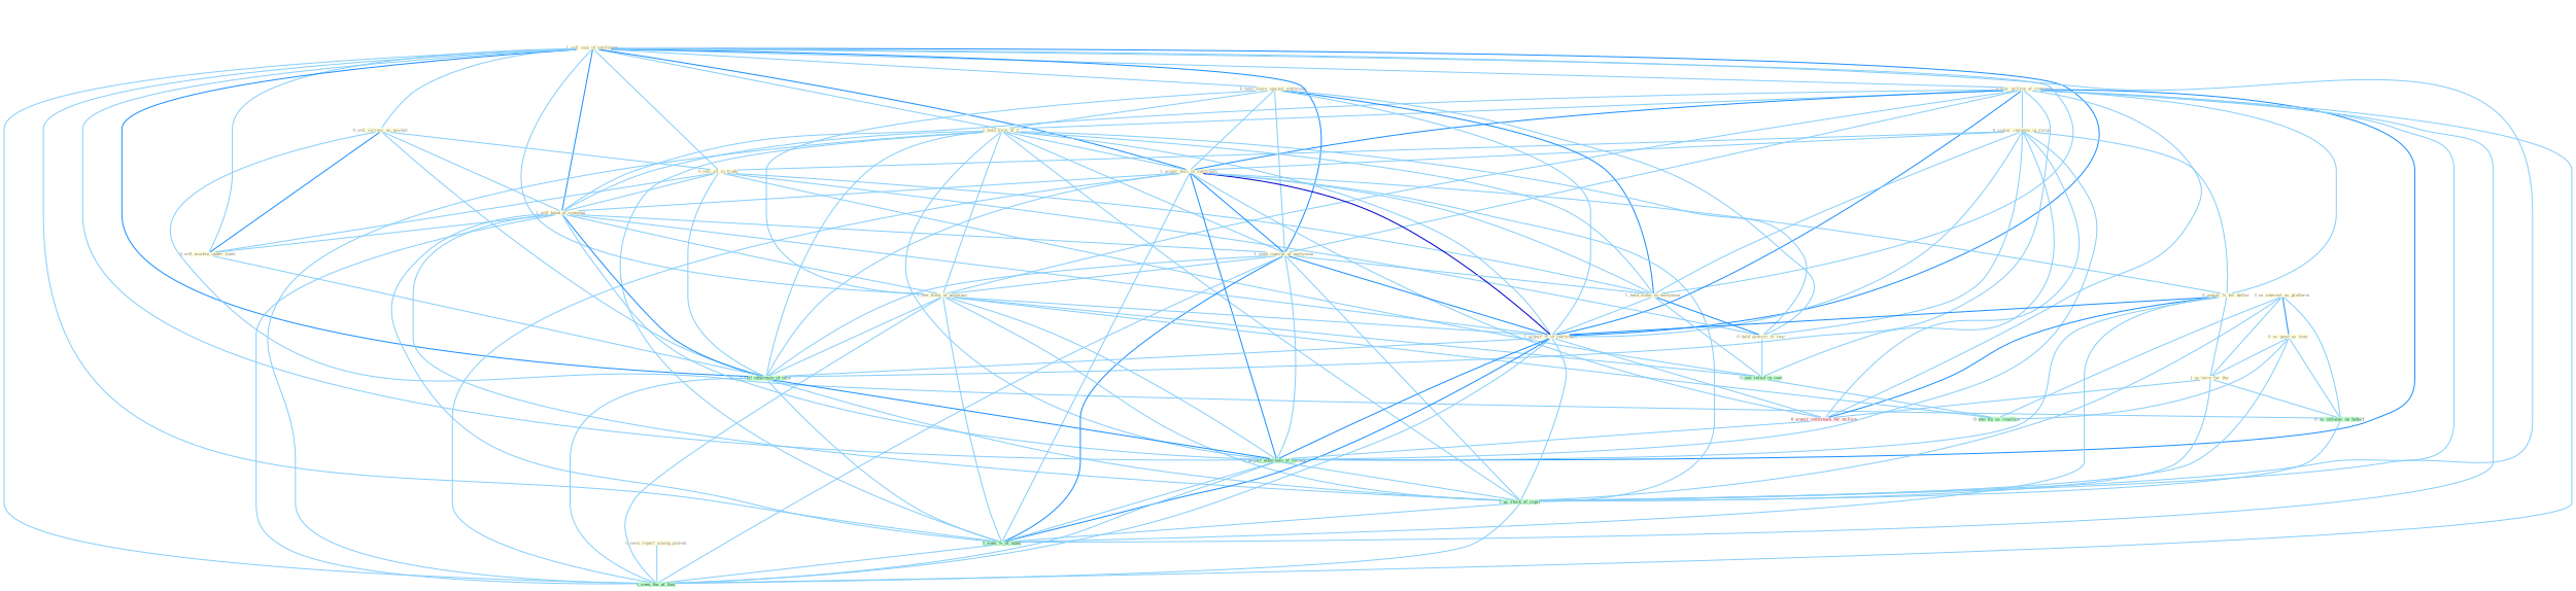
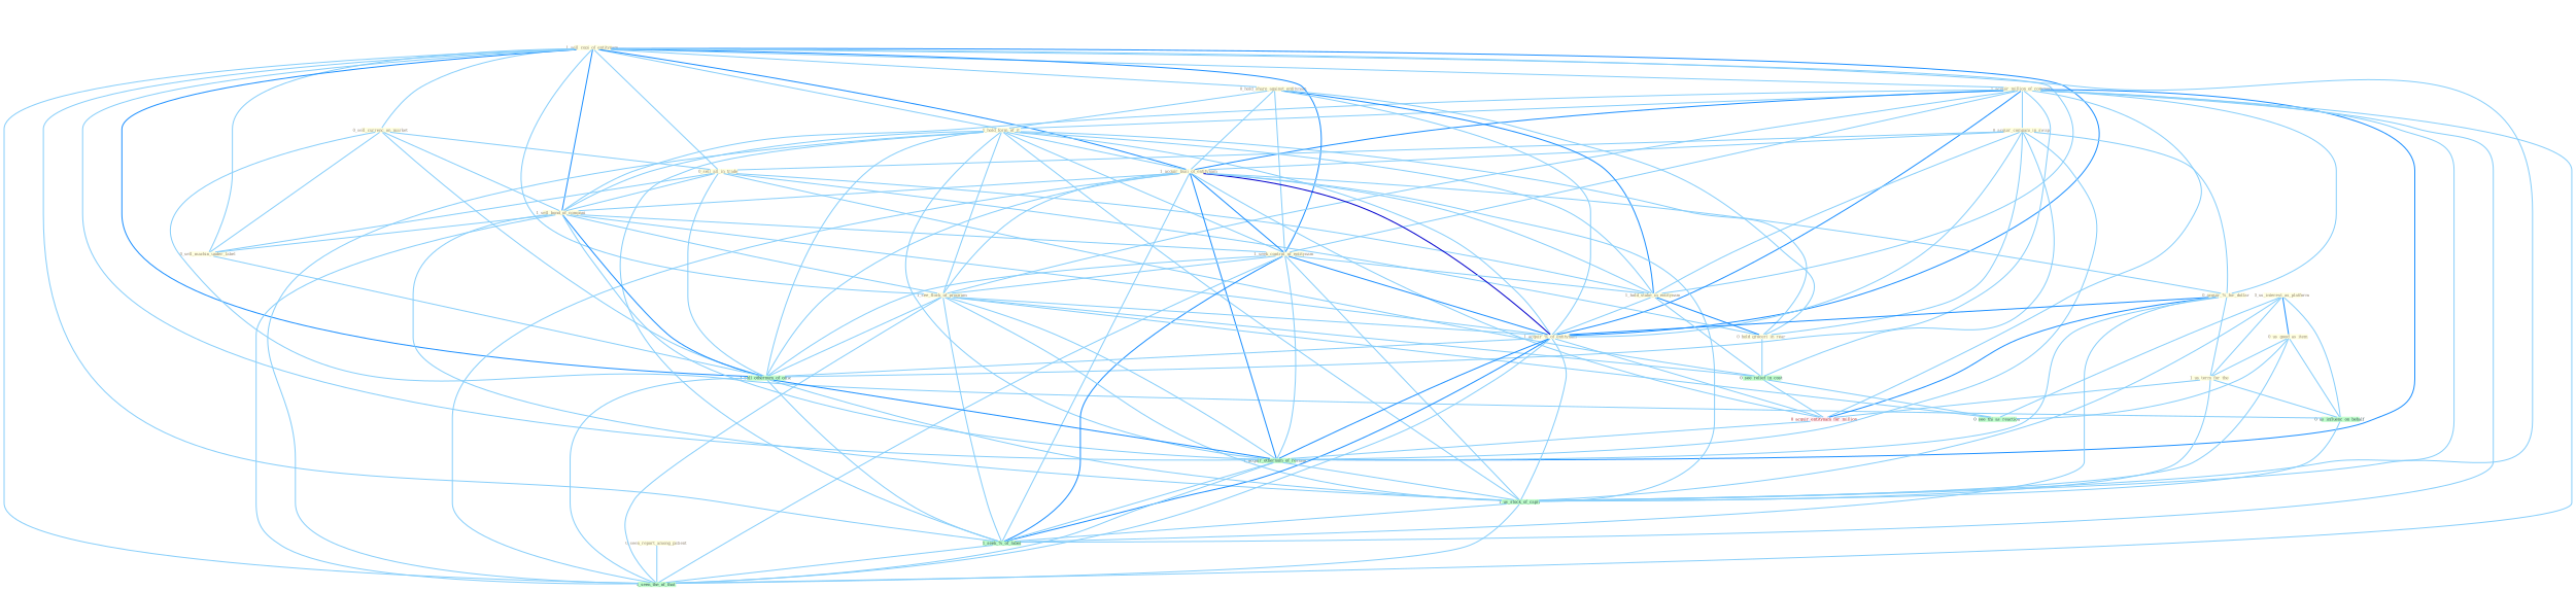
  graph {
    node [color="#ffffe0" fixedsize=true fontcolor="#8b7d6b" fontsize=4 shape=polygon style=filled]
    edge [color="#87cefa" w=1]
    "1_sell_copi_of_entitynam " [height=.06 width=.5]
    "0_sell_currenc_on_market " [height=.06 width=.5]
    "1_acquir_million_of_common " [height=.06 width=.5]
    "0_acquir_compani_in_swap " [height=.06 width=.5]
    "0_us_interest_as_platform " [height=.06 width=.5]
    "0_hold_share_against_entitynam " [height=.06 width=.5]
    "1_hold_form_of_it " [height=.06 width=.5]
    "0_sell_all_in_trade " [height=.06 width=.5]
    "1_acquir_busi_of_entitynam " [height=.06 width=.5]
    "0_acquir_%_for_dollar " [height=.06 width=.5]
    "1_sell_bond_of_compani " [height=.06 width=.5]
    "1_seek_control_of_entitynam " [height=.06 width=.5]
    "0_seen_report_among_patient " [height=.06 width=.5]
    "0_us_good_as_item " [height=.06 width=.5]
    "0_sell_machin_under_label " [height=.06 width=.5]
    "1_see_flock_of_program " [height=.06 width=.5]
    "1_hold_stake_in_entitynam " [height=.06 width=.5]
    "1_acquir_%_of_entitynam " [height=.06 width=.5]
    "0_hold_groceri_in_rear " [height=.06 width=.5]
    "1_us_term_for_the " [height=.06 width=.5]
    "0_acquir_entitynam_for_million " [color="#fff0f5" fontcolor="#b22222" height=.06 width=.5]
    "1_sell_othernum_of_offic " [color="#BDFCC9" fontcolor="#2f4f4f" height=.06 width=.5]
    "1_acquir_othernum_of_restaur " [color="#BDFCC9" fontcolor="#2f4f4f" height=.06 width=.5]
    "1_us_stock_of_capit " [color="#BDFCC9" fontcolor="#2f4f4f" height=.06 width=.5]
    n25 [color="#BDFCC9" fontcolor="#2f4f4f" height=.06 label="1_seek_%_of_label" width=.5]
    "1_seen_the_of_that " [color="#BDFCC9" fontcolor="#2f4f4f" height=.06 width=.5]
    "0_us_influenc_on_behalf " [color="#BDFCC9" fontcolor="#2f4f4f" height=.06 width=.5]
    "0_see_relief_in_cost " [color="#BDFCC9" fontcolor="#2f4f4f" height=.06 width=.5]
    "0_see_thi_as_reaction " [color="#BDFCC9" fontcolor="#2f4f4f" height=.06 width=.5]
    subgraph sub_1 {
      "1_sell_copi_of_entitynam "
      "0_sell_currenc_on_market "
      "1_acquir_million_of_common "
      "0_acquir_compani_in_swap "
      "0_us_interest_as_platform "
      "0_hold_share_against_entitynam "
      "1_hold_form_of_it "
      "0_sell_all_in_trade "
      "1_acquir_busi_of_entitynam "
      "0_acquir_%_for_dollar "
      "1_sell_bond_of_compani "
      "1_seek_control_of_entitynam "
      "0_seen_report_among_patient "
      "0_us_good_as_item "
      "0_sell_machin_under_label "
      "1_see_flock_of_program "
      "1_hold_stake_in_entitynam "
      "1_acquir_%_of_entitynam "
      "0_hold_groceri_in_rear "
      "1_us_term_for_the "
    }
    subgraph sub_2 {
      "0_acquir_entitynam_for_million "
    }
    "1_sell_copi_of_entitynam " -- "0_sell_currenc_on_market "
    "1_sell_copi_of_entitynam " -- "1_acquir_million_of_common "
    "1_sell_copi_of_entitynam " -- "0_hold_share_against_entitynam "
    "1_sell_copi_of_entitynam " -- "1_hold_form_of_it "
    "1_sell_copi_of_entitynam " -- "0_sell_all_in_trade "
    "1_sell_copi_of_entitynam " -- "1_acquir_busi_of_entitynam " [color="#1e90ff" w=2]
    "1_sell_copi_of_entitynam " -- "1_sell_bond_of_compani " [color="#1e90ff" w=2]
    "1_sell_copi_of_entitynam " -- "1_seek_control_of_entitynam " [color="#1e90ff" w=2]
    "1_sell_copi_of_entitynam " -- "0_sell_machin_under_label "
    "1_sell_copi_of_entitynam " -- "1_see_flock_of_program "
    "1_sell_copi_of_entitynam " -- "1_hold_stake_in_entitynam "
    "1_sell_copi_of_entitynam " -- "1_acquir_%_of_entitynam " [color="#1e90ff" w=2]
    "1_sell_copi_of_entitynam " -- "1_sell_othernum_of_offic " [color="#1e90ff" w=2]
    "1_sell_copi_of_entitynam " -- "1_acquir_othernum_of_restaur "
    "1_sell_copi_of_entitynam " -- "1_us_stock_of_capit "
    "1_sell_copi_of_entitynam " -- n25
    "1_sell_copi_of_entitynam " -- "1_seen_the_of_that "
    "0_sell_currenc_on_market " -- "0_sell_all_in_trade "
    "0_sell_currenc_on_market " -- "1_sell_bond_of_compani "
-   "0_sell_currenc_on_market " -- "0_sell_machin_under_label " [color="#1e90ff"]
+   "0_sell_currenc_on_market " -- "0_sell_machin_under_label "
    "0_sell_currenc_on_market " -- "1_sell_othernum_of_offic "
    "0_sell_currenc_on_market " -- "0_us_influenc_on_behalf "
    "1_acquir_million_of_common " -- "0_acquir_compani_in_swap "
    "1_acquir_million_of_common " -- "1_hold_form_of_it "
    "1_acquir_million_of_common " -- "1_acquir_busi_of_entitynam " [color="#1e90ff" w=2]
    "1_acquir_million_of_common " -- "0_acquir_%_for_dollar "
    "1_acquir_million_of_common " -- "1_sell_bond_of_compani "
    "1_acquir_million_of_common " -- "1_seek_control_of_entitynam "
    "1_acquir_million_of_common " -- "1_see_flock_of_program "
    "1_acquir_million_of_common " -- "1_acquir_%_of_entitynam " [color="#1e90ff" w=2]
    "1_acquir_million_of_common " -- "0_acquir_entitynam_for_million "
    "1_acquir_million_of_common " -- "1_sell_othernum_of_offic "
    "1_acquir_million_of_common " -- "1_acquir_othernum_of_restaur " [color="#1e90ff" w=2]
    "1_acquir_million_of_common " -- "1_us_stock_of_capit "
    "1_acquir_million_of_common " -- n25
    "1_acquir_million_of_common " -- "1_seen_the_of_that "
    "0_acquir_compani_in_swap " -- "0_sell_all_in_trade "
    "0_acquir_compani_in_swap " -- "1_acquir_busi_of_entitynam "
    "0_acquir_compani_in_swap " -- "0_acquir_%_for_dollar "
    "0_acquir_compani_in_swap " -- "1_hold_stake_in_entitynam "
    "0_acquir_compani_in_swap " -- "1_acquir_%_of_entitynam "
    "0_acquir_compani_in_swap " -- "0_hold_groceri_in_rear "
-   "0_acquir_compani_in_swap " -- "0_acquir_entitynam_for_million "
+   "0_see_relief_in_cost " -- "0_acquir_entitynam_for_million "
    "0_acquir_compani_in_swap " -- "1_acquir_othernum_of_restaur "
    "0_acquir_compani_in_swap " -- "0_see_relief_in_cost "
    "0_us_interest_as_platform " -- "0_us_good_as_item " [color="#1e90ff" w=2]
    "0_us_interest_as_platform " -- "1_us_term_for_the "
    "0_us_interest_as_platform " -- "1_us_stock_of_capit "
    "0_us_interest_as_platform " -- "0_us_influenc_on_behalf "
    "0_us_interest_as_platform " -- "0_see_thi_as_reaction "
    "0_hold_share_against_entitynam " -- "1_hold_form_of_it "
    "0_hold_share_against_entitynam " -- "1_acquir_busi_of_entitynam "
    "0_hold_share_against_entitynam " -- "1_seek_control_of_entitynam "
    "0_hold_share_against_entitynam " -- "1_hold_stake_in_entitynam " [color="#1e90ff" w=2]
    "0_hold_share_against_entitynam " -- "1_acquir_%_of_entitynam "
    "0_hold_share_against_entitynam " -- "0_hold_groceri_in_rear "
    "1_hold_form_of_it " -- "1_acquir_busi_of_entitynam "
    "1_hold_form_of_it " -- "1_sell_bond_of_compani "
    "1_hold_form_of_it " -- "1_seek_control_of_entitynam "
    "1_hold_form_of_it " -- "1_see_flock_of_program "
    "1_hold_form_of_it " -- "1_hold_stake_in_entitynam "
    "1_hold_form_of_it " -- "1_acquir_%_of_entitynam "
    "1_hold_form_of_it " -- "0_hold_groceri_in_rear "
    "1_hold_form_of_it " -- "1_sell_othernum_of_offic "
    "1_hold_form_of_it " -- "1_acquir_othernum_of_restaur "
    "1_hold_form_of_it " -- "1_us_stock_of_capit "
    "1_hold_form_of_it " -- n25
    "1_hold_form_of_it " -- "1_seen_the_of_that "
    "0_sell_all_in_trade " -- "1_sell_bond_of_compani "
    "0_sell_all_in_trade " -- "0_sell_machin_under_label "
    "0_sell_all_in_trade " -- "1_hold_stake_in_entitynam "
    "0_sell_all_in_trade " -- "0_hold_groceri_in_rear "
    "0_sell_all_in_trade " -- "1_sell_othernum_of_offic "
    "0_sell_all_in_trade " -- "0_see_relief_in_cost "
    "1_acquir_busi_of_entitynam " -- "0_acquir_%_for_dollar "
    "1_acquir_busi_of_entitynam " -- "1_sell_bond_of_compani "
    "1_acquir_busi_of_entitynam " -- "1_seek_control_of_entitynam " [color="#1e90ff" w=2]
-   "0_hold_share_against_entitynam " -- "1_see_flock_of_program "
+   "1_acquir_busi_of_entitynam " -- "1_see_flock_of_program "
    "1_acquir_busi_of_entitynam " -- "1_hold_stake_in_entitynam "
    "1_acquir_busi_of_entitynam " -- "1_acquir_%_of_entitynam " [color="#0000cd" w=3]
    "1_acquir_busi_of_entitynam " -- "0_acquir_entitynam_for_million "
    "1_acquir_busi_of_entitynam " -- "1_sell_othernum_of_offic "
    "1_acquir_busi_of_entitynam " -- "1_acquir_othernum_of_restaur " [color="#1e90ff" w=2]
    "1_acquir_busi_of_entitynam " -- "1_us_stock_of_capit "
    "1_acquir_busi_of_entitynam " -- n25
    "1_acquir_busi_of_entitynam " -- "1_seen_the_of_that "
    "0_acquir_%_for_dollar " -- "1_acquir_%_of_entitynam " [color="#1e90ff" w=2]
    "0_acquir_%_for_dollar " -- "1_us_term_for_the "
    "0_acquir_%_for_dollar " -- "0_acquir_entitynam_for_million " [color="#1e90ff" w=2]
    "0_acquir_%_for_dollar " -- "1_acquir_othernum_of_restaur "
    "0_acquir_%_for_dollar " -- n25
    "1_sell_bond_of_compani " -- "1_seek_control_of_entitynam "
    "1_sell_bond_of_compani " -- "0_sell_machin_under_label "
    "1_sell_bond_of_compani " -- "1_see_flock_of_program "
    "1_sell_bond_of_compani " -- "1_acquir_%_of_entitynam "
    "1_sell_bond_of_compani " -- "1_sell_othernum_of_offic " [color="#1e90ff" w=2]
    "1_sell_bond_of_compani " -- "1_acquir_othernum_of_restaur "
    "1_sell_bond_of_compani " -- "1_us_stock_of_capit "
-   "1_sell_bond_of_compani " -- n25
    "1_sell_bond_of_compani " -- "1_seen_the_of_that "
    "1_seek_control_of_entitynam " -- "1_see_flock_of_program "
    "1_seek_control_of_entitynam " -- "1_hold_stake_in_entitynam "
    "1_seek_control_of_entitynam " -- "1_acquir_%_of_entitynam " [color="#1e90ff" w=2]
    "1_seek_control_of_entitynam " -- "1_sell_othernum_of_offic "
    "1_seek_control_of_entitynam " -- "1_acquir_othernum_of_restaur "
    "1_seek_control_of_entitynam " -- "1_us_stock_of_capit "
    "1_seek_control_of_entitynam " -- n25 [color="#1e90ff" w=2]
    "1_seek_control_of_entitynam " -- "1_seen_the_of_that "
    "0_seen_report_among_patient " -- "1_seen_the_of_that "
    "0_us_good_as_item " -- "1_us_term_for_the "
    "0_us_good_as_item " -- "1_us_stock_of_capit "
    "0_us_good_as_item " -- "0_us_influenc_on_behalf "
    "0_us_good_as_item " -- "0_see_thi_as_reaction "
    "0_sell_machin_under_label " -- "1_sell_othernum_of_offic "
    "1_see_flock_of_program " -- "1_acquir_%_of_entitynam "
    "1_see_flock_of_program " -- "1_sell_othernum_of_offic "
    "1_see_flock_of_program " -- "1_acquir_othernum_of_restaur "
    "1_see_flock_of_program " -- "1_us_stock_of_capit "
    "1_see_flock_of_program " -- n25
    "1_see_flock_of_program " -- "1_seen_the_of_that "
    "1_see_flock_of_program " -- "0_see_relief_in_cost "
    "1_see_flock_of_program " -- "0_see_thi_as_reaction "
    "1_hold_stake_in_entitynam " -- "1_acquir_%_of_entitynam "
    "1_hold_stake_in_entitynam " -- "0_hold_groceri_in_rear " [color="#1e90ff" w=2]
    "1_hold_stake_in_entitynam " -- "0_see_relief_in_cost "
    "1_acquir_%_of_entitynam " -- "0_acquir_entitynam_for_million "
    "1_acquir_%_of_entitynam " -- "1_sell_othernum_of_offic "
    "1_acquir_%_of_entitynam " -- "1_acquir_othernum_of_restaur " [color="#1e90ff" w=2]
    "1_acquir_%_of_entitynam " -- "1_us_stock_of_capit "
    "1_acquir_%_of_entitynam " -- n25 [color="#1e90ff" w=2]
    "1_acquir_%_of_entitynam " -- "1_seen_the_of_that "
    "0_hold_groceri_in_rear " -- "0_see_relief_in_cost "
    "1_us_term_for_the " -- "0_acquir_entitynam_for_million "
    "1_us_term_for_the " -- "1_us_stock_of_capit "
    "1_us_term_for_the " -- "0_us_influenc_on_behalf "
    "0_acquir_entitynam_for_million " -- "1_acquir_othernum_of_restaur "
    "1_sell_othernum_of_offic " -- "1_acquir_othernum_of_restaur " [color="#1e90ff" w=2]
    "1_sell_othernum_of_offic " -- "1_us_stock_of_capit "
    "1_sell_othernum_of_offic " -- n25
    "1_sell_othernum_of_offic " -- "1_seen_the_of_that "
    "1_acquir_othernum_of_restaur " -- "1_us_stock_of_capit "
    "1_acquir_othernum_of_restaur " -- n25
    "1_acquir_othernum_of_restaur " -- "1_seen_the_of_that "
    "1_us_stock_of_capit " -- n25
    "1_us_stock_of_capit " -- "1_seen_the_of_that "
    n25 -- "1_seen_the_of_that "
    "0_us_influenc_on_behalf " -- "1_us_stock_of_capit "
    "0_see_relief_in_cost " -- "0_see_thi_as_reaction "
  }
